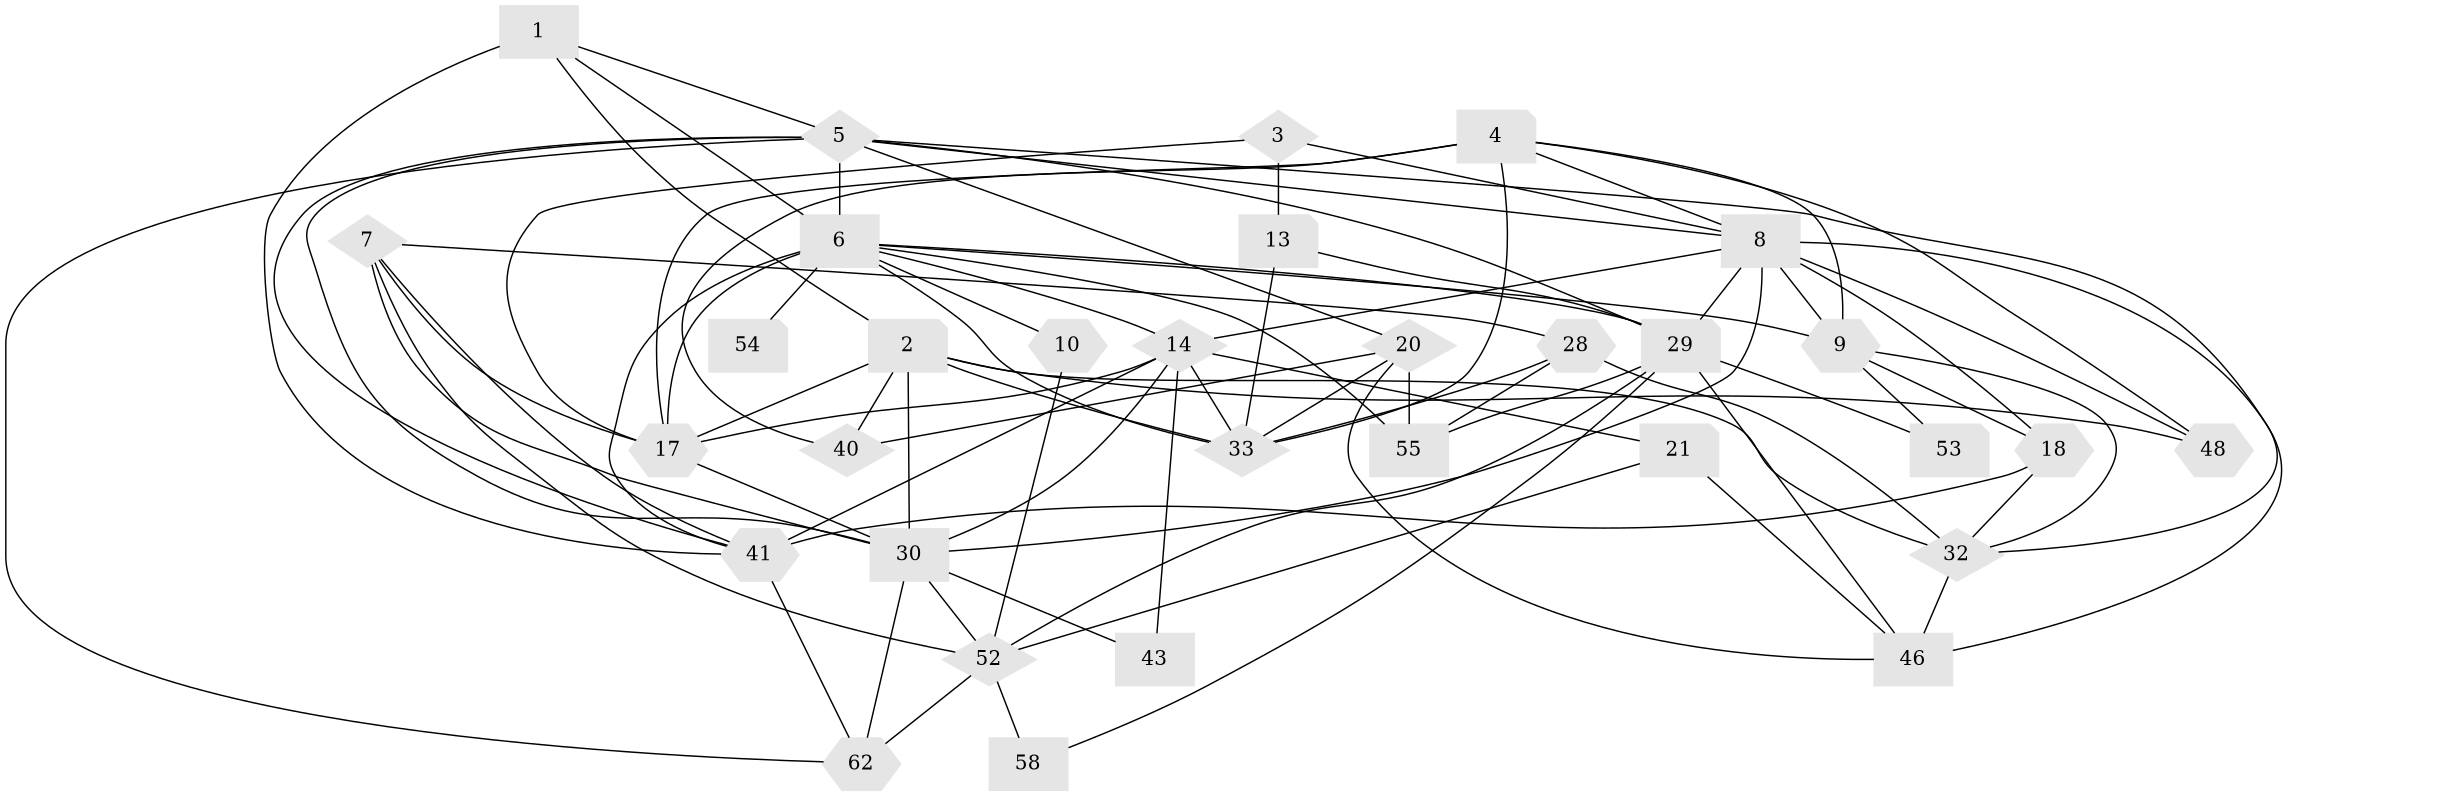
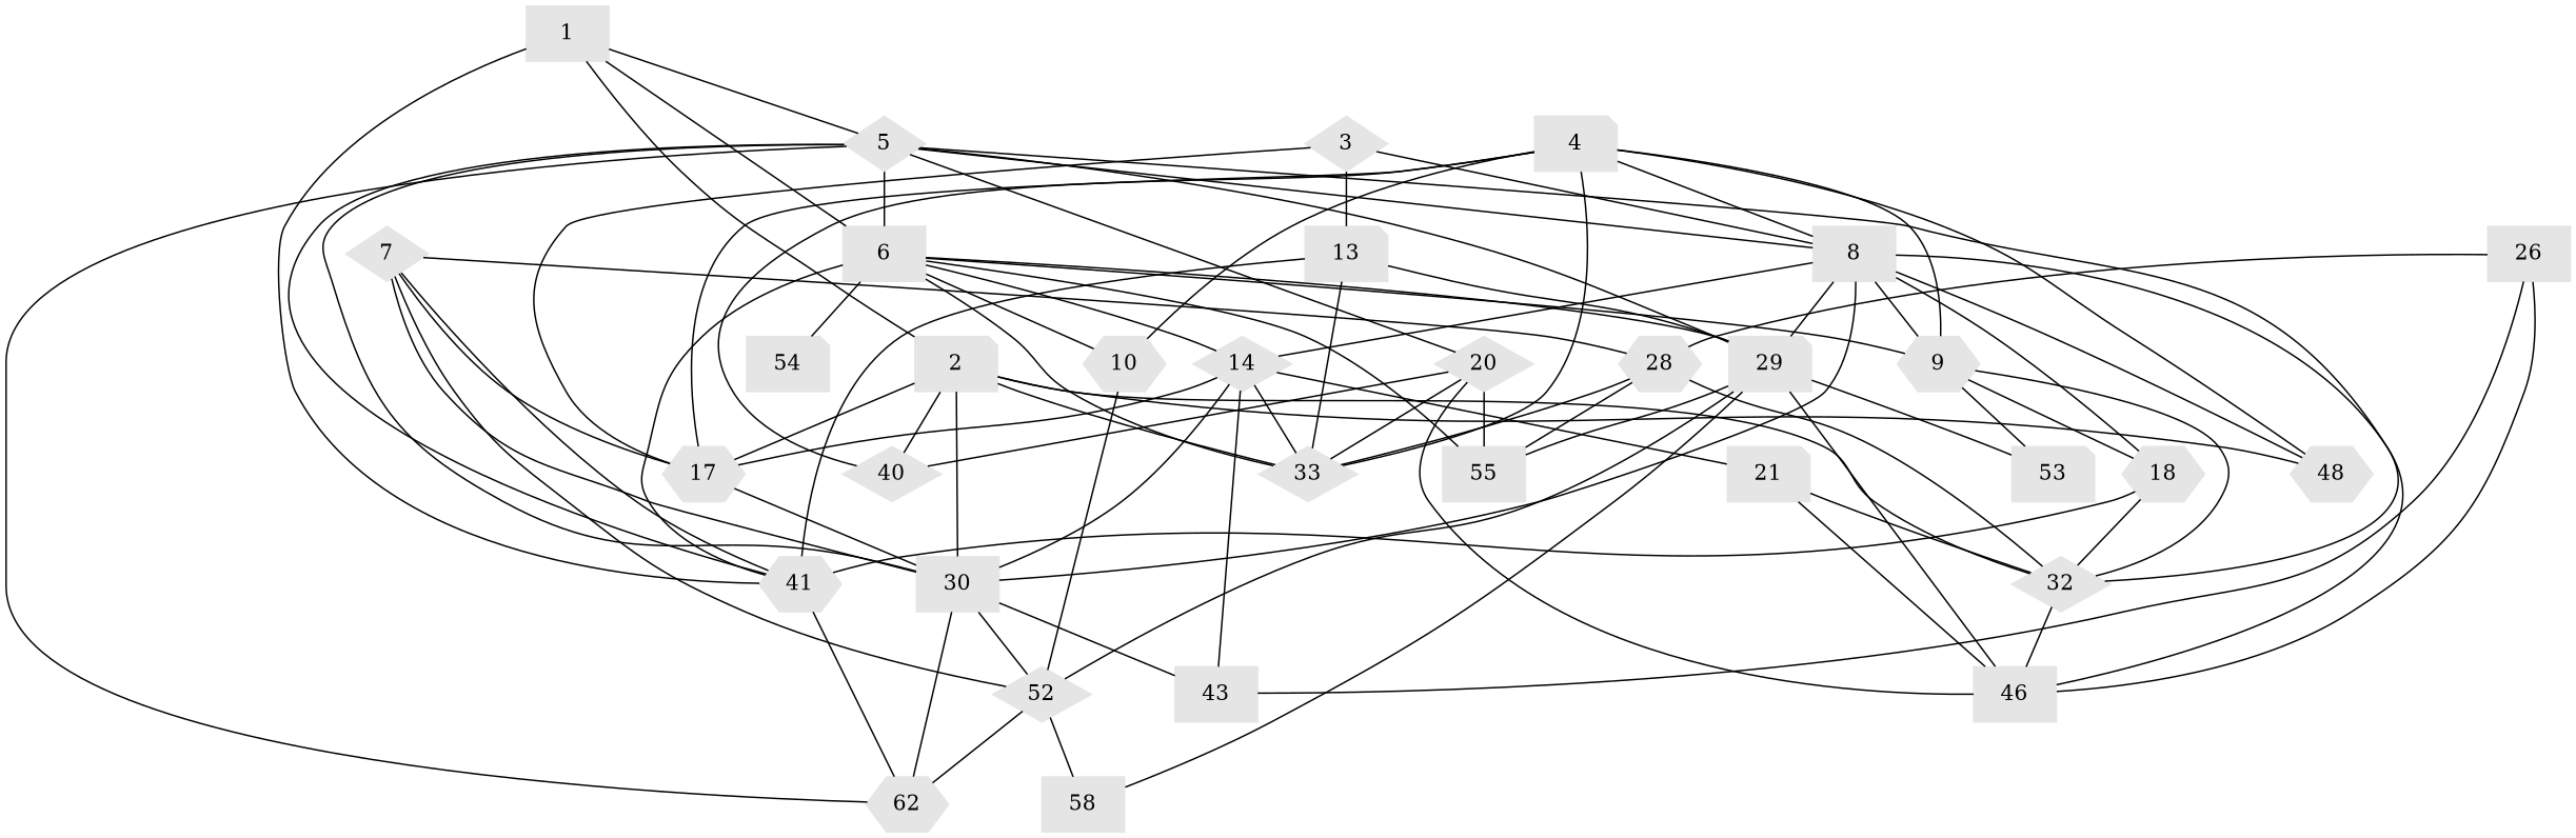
  graph {
    node [color=gray90 shape=box style=filled]
    1 [super="+19"]
    2 [shape=note super="+51+11"]
    5 [shape=diamond super="+59+38"]
    6 [super="+39+22+16+24"]
    41 [shape=hexagon super="+44"]
    17 [shape=hexagon super="+65+36"]
    30 [super="+49"]
    32 [shape=diamond super="+60"]
    n9 [label=33 shape=diamond super="+64+45"]
    40 [shape=diamond]
    48 [shape=hexagon]
    8 [super="+27+15"]
    20 [shape=diamond super="+23"]
    29 [shape=note super="+35"]
    62 [shape=hexagon]
    9 [shape=hexagon super="+37+25"]
    10 [shape=hexagon super="+12"]
    14 [shape=diamond super="+47"]
    54 [shape=note]
    55
    52 [shape=diamond]
    43
    46 [super="+63"]
    18 [shape=hexagon]
    3 [shape=diamond]
    13 [shape=note]
    4 [shape=note super="+61"]
    53 [shape=note]
    28 [shape=hexagon super="+50"]
    58
    21 [shape=note]
    7 [shape=diamond]
+   26
    1 -- 2
    1 -- 5
    1 -- 6
    1 -- 41
    2 -- 17
    2 -- 30 [weight=2]
    2 -- 32
    2 -- n9
    2 -- 40
    2 -- 48
    5 -- 6
    5 -- 41
    5 -- 30
    5 -- 32
    5 -- 8
    5 -- 20
    5 -- 29
    5 -- 62
    6 -- 41 [weight=2]
-   6 -- 17
    6 -- n9
    6 -- 29
    6 -- 9
    6 -- 10 [weight=2]
    6 -- 14
    6 -- 54 [weight=3]
    6 -- 55
    41 -- 62
    17 -- 30
    30 -- 62
    30 -- 52
    30 -- 43
    32 -- 46
    8 -- 30 [weight=2]
    8 -- 48
    8 -- 29
    8 -- 9 [weight=2]
    8 -- 14
    8 -- 46
    8 -- 18
    20 -- n9
    20 -- 40
    20 -- 55
    20 -- 46
    29 -- 55
    29 -- 52
    29 -- 46
    29 -- 53
    29 -- 58
    9 -- 32
    9 -- 18
    9 -- 53
    10 -- 52
    14 -- 17
    14 -- 30
    14 -- n9
    14 -- 43
    14 -- 21
    52 -- 62
    52 -- 58
    18 -- 41
    18 -- 32
    3 -- 17
    3 -- 8
    3 -- 13
-   14 -- 41 [weight=2]
+   13 -- 41 [weight=2]
    13 -- n9
    13 -- 29
    4 -- 17
    4 -- n9
    4 -- 40
    4 -- 48
    4 -- 8
    4 -- 9
+   4 -- 10
    28 -- 32
    28 -- n9
    28 -- 55
-   21 -- 52
+   21 -- 32
    21 -- 46
    7 -- 41
    7 -- 17
    7 -- 30
    7 -- 52
    7 -- 28
+   26 -- 43
+   26 -- 46
+   26 -- 28
  }
